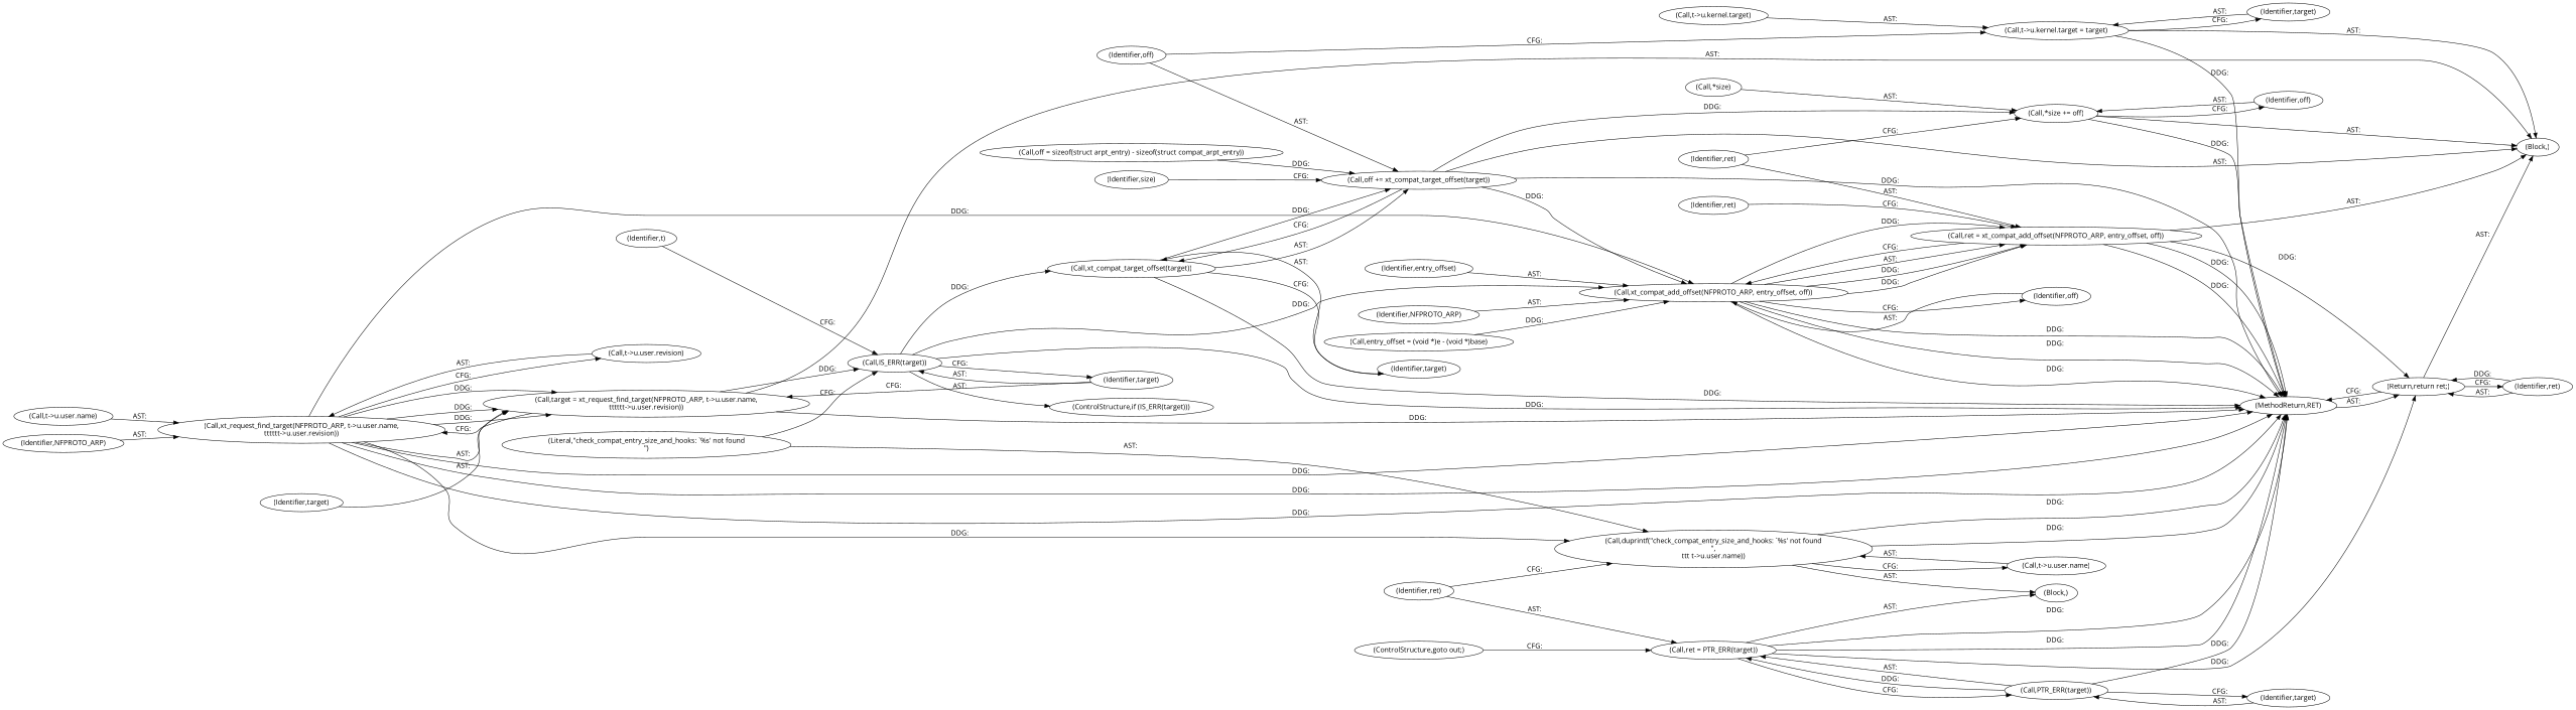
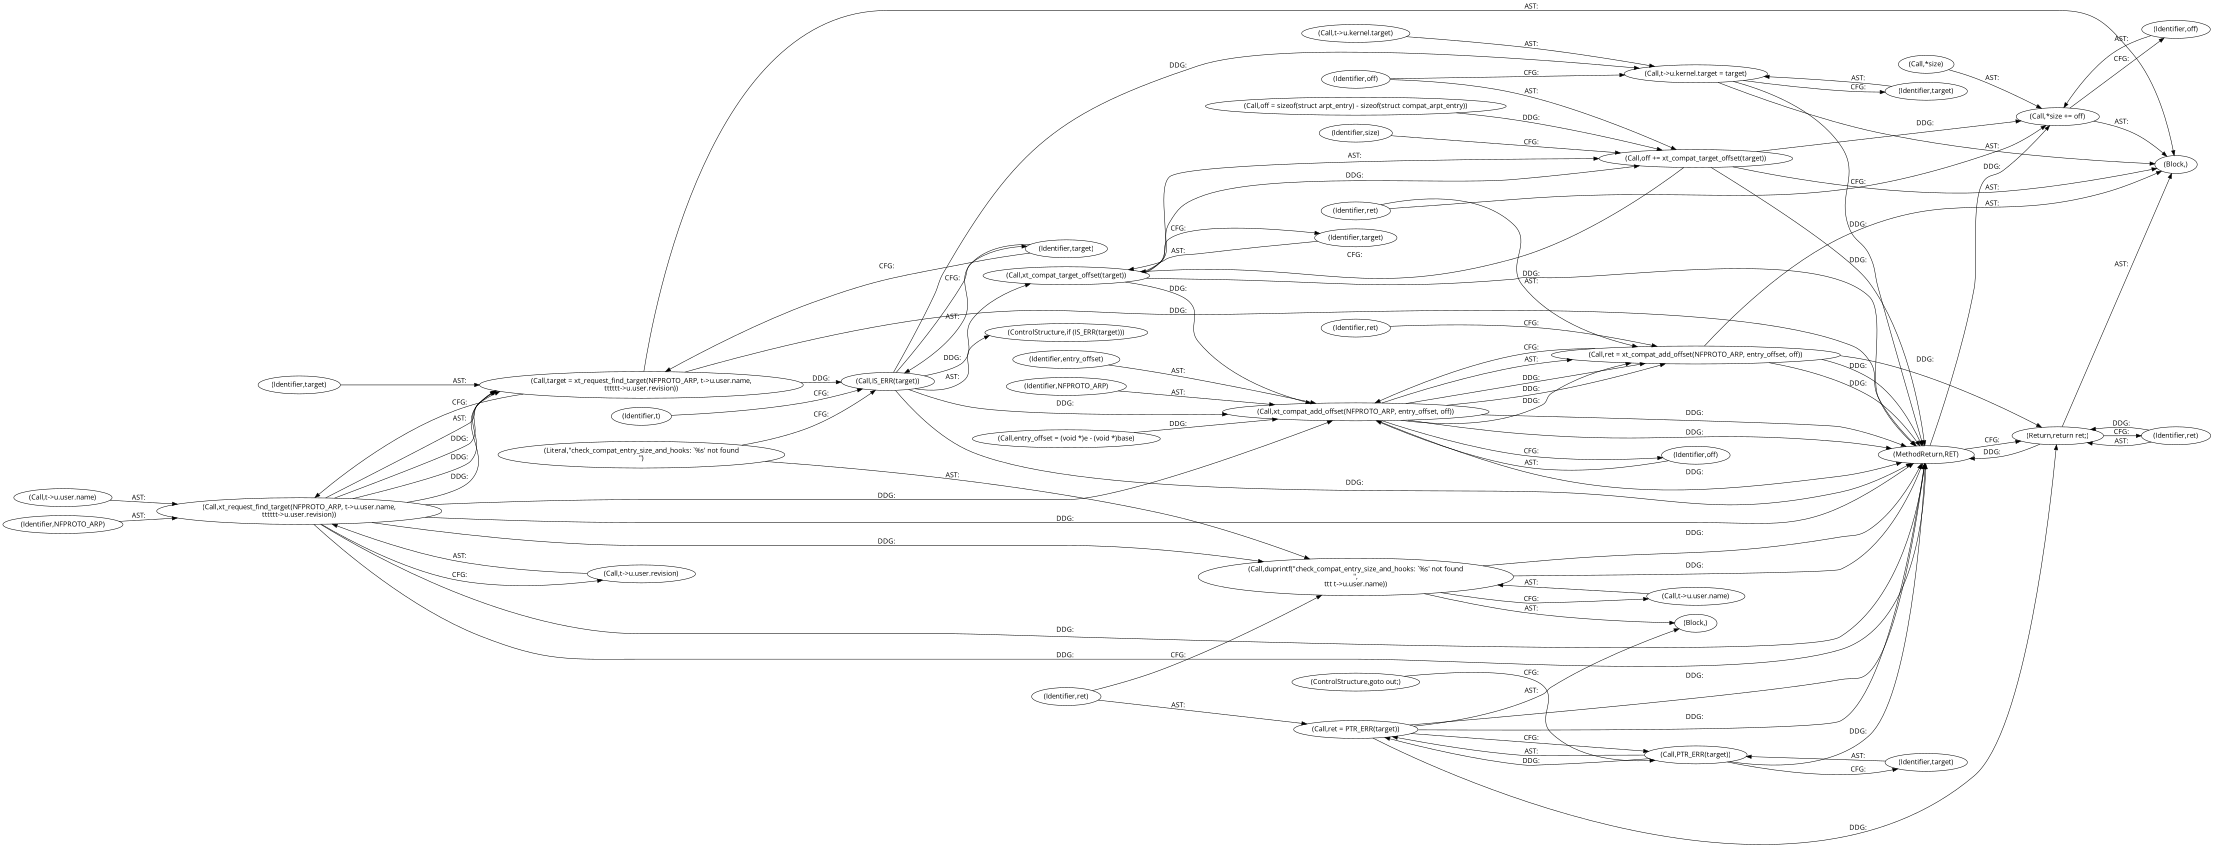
  digraph {
    fontname="Open Sans"
    rankdir=LR
    node [fontname="Open Sans"]
    edge [fontname="Open Sans"]
    n1 [label="(Call,xt_request_find_target(NFPROTO_ARP, t->u.user.name,\n\t\t\t\t\tt->u.user.revision))"]
    n2 [label="(Call,target = xt_request_find_target(NFPROTO_ARP, t->u.user.name,\n\t\t\t\t\tt->u.user.revision))"]
    n3 [label="(Call,xt_compat_add_offset(NFPROTO_ARP, entry_offset, off))"]
    n4 [label="(Call,duprintf(\"check_compat_entry_size_and_hooks: `%s' not found\n\",\n\t\t\t t->u.user.name))"]
    n5 [label="(Call,t->u.user.revision)"]
    n6 [label="(MethodReturn,RET)"]
    n7 [label="(Call,IS_ERR(target))"]
    n8 [label="(Block,)"]
    n9 [label="(Call,ret = xt_compat_add_offset(NFPROTO_ARP, entry_offset, off))"]
    n10 [label="(Identifier,off)"]
    n11 [label="(Block,)"]
    n12 [label="(Call,t->u.user.name)"]
    n13 [label="(Return,return ret;)"]
    n14 [label="(Call,t->u.kernel.target = target)"]
    n15 [label="(Call,xt_compat_target_offset(target))"]
    n16 [label="(ControlStructure,if (IS_ERR(target)))"]
    n17 [label="(Identifier,target)"]
    n18 [label="(Call,PTR_ERR(target))"]
    n19 [label="(Call,ret = PTR_ERR(target))"]
    n20 [label="(Identifier,target)"]
    n21 [label="(Identifier,target)"]
    n22 [label="(Call,off += xt_compat_target_offset(target))"]
    n23 [label="(Identifier,target)"]
    n24 [label="(Identifier,ret)"]
    n25 [label="(Call,*size += off)"]
    n26 [label="(Identifier,off)"]
    n27 [label="(Call,off = sizeof(struct arpt_entry) - sizeof(struct compat_arpt_entry))"]
    n28 [label="(Identifier,target)"]
    n29 [label="(Identifier,off)"]
    n30 [label="(Identifier,ret)"]
    n31 [label="(Identifier,ret)"]
    n32 [label="(Call,t->u.kernel.target)"]
    n33 [label="(Identifier,entry_offset)"]
    n34 [label="(Call,t->u.user.name)"]
    n35 [label="(Identifier,size)"]
    n36 [label="(Identifier,NFPROTO_ARP)"]
    n37 [label="(Identifier,t)"]
    n38 [label="(Identifier,NFPROTO_ARP)"]
    n39 [label="(ControlStructure,goto out;)"]
    n40 [label="(Call,entry_offset = (void *)e - (void *)base)"]
    n41 [label="(Call,*size)"]
    n42 [label="(Identifier,ret)"]
    n43 [label="(Literal,\"check_compat_entry_size_and_hooks: `%s' not found\n\")"]
    n1 -> n2 [label="AST: "]
    n1 -> n2 [label="DDG: "]
    n1 -> n2 [label="DDG: "]
    n1 -> n2 [label="DDG: "]
    n1 -> n3 [label="DDG: "]
    n1 -> n4 [label="DDG: "]
    n1 -> n5 [label="CFG: "]
    n1 -> n6 [label="DDG: "]
    n1 -> n6 [label="DDG: "]
    n1 -> n6 [label="DDG: "]
    n2 -> n1 [label="CFG: "]
    n2 -> n6 [label="DDG: "]
    n2 -> n7 [label="DDG: "]
    n2 -> n8 [label="AST: "]
    n3 -> n6 [label="DDG: "]
    n3 -> n6 [label="DDG: "]
    n3 -> n6 [label="DDG: "]
    n3 -> n9 [label="AST: "]
    n3 -> n9 [label="DDG: "]
    n3 -> n9 [label="DDG: "]
    n3 -> n9 [label="DDG: "]
    n3 -> n10 [label="CFG: "]
    n4 -> n6 [label="DDG: "]
    n4 -> n6 [label="DDG: "]
    n4 -> n11 [label="AST: "]
    n4 -> n12 [label="CFG: "]
    n5 -> n1 [label="AST: "]
-   n6 -> n13 [label="AST: "]
+   n6 -> n13 [label="CFG: "]
    n7 -> n3 [label="DDG: "]
    n7 -> n6 [label="DDG: "]
+   n7 -> n14 [label="DDG: "]
    n7 -> n15 [label="DDG: "]
    n7 -> n16 [label="AST: "]
    n7 -> n17 [label="CFG: "]
    n9 -> n3 [label="CFG: "]
    n9 -> n6 [label="DDG: "]
    n9 -> n6 [label="DDG: "]
    n9 -> n8 [label="AST: "]
    n9 -> n13 [label="DDG: "]
    n10 -> n3 [label="AST: "]
    n12 -> n4 [label="AST: "]
-   n13 -> n6 [label="CFG: "]
+   n13 -> n6 [label="DDG: "]
    n13 -> n8 [label="AST: "]
    n13 -> n24 [label="CFG: "]
    n14 -> n6 [label="DDG: "]
    n14 -> n8 [label="AST: "]
    n14 -> n21 [label="CFG: "]
    n15 -> n6 [label="DDG: "]
    n15 -> n22 [label="AST: "]
    n15 -> n22 [label="DDG: "]
    n15 -> n23 [label="CFG: "]
    n17 -> n2 [label="CFG: "]
    n17 -> n7 [label="AST: "]
    n18 -> n6 [label="DDG: "]
    n18 -> n19 [label="AST: "]
    n18 -> n19 [label="DDG: "]
    n18 -> n20 [label="CFG: "]
    n19 -> n6 [label="DDG: "]
    n19 -> n6 [label="DDG: "]
    n19 -> n11 [label="AST: "]
    n19 -> n13 [label="DDG: "]
    n19 -> n18 [label="CFG: "]
    n20 -> n18 [label="AST: "]
    n21 -> n14 [label="AST: "]
-   n22 -> n3 [label="DDG: "]
+   n15 -> n3 [label="DDG: "]
    n22 -> n6 [label="DDG: "]
    n22 -> n8 [label="AST: "]
    n22 -> n15 [label="CFG: "]
    n22 -> n25 [label="DDG: "]
    n23 -> n15 [label="AST: "]
    n24 -> n13 [label="AST: "]
    n24 -> n13 [label="DDG: "]
-   n25 -> n6 [label="DDG: "]
+   n6 -> n25 [label="DDG: "]
    n25 -> n8 [label="AST: "]
    n25 -> n26 [label="CFG: "]
    n26 -> n25 [label="AST: "]
    n27 -> n22 [label="DDG: "]
    n28 -> n2 [label="AST: "]
    n29 -> n14 [label="CFG: "]
    n29 -> n22 [label="AST: "]
    n30 -> n9 [label="CFG: "]
    n31 -> n9 [label="AST: "]
    n31 -> n25 [label="CFG: "]
    n32 -> n14 [label="AST: "]
    n33 -> n3 [label="AST: "]
    n34 -> n1 [label="AST: "]
    n35 -> n22 [label="CFG: "]
    n36 -> n3 [label="AST: "]
    n37 -> n7 [label="CFG: "]
    n38 -> n1 [label="AST: "]
-   n39 -> n19 [label="CFG: "]
+   n39 -> n18 [label="CFG: "]
    n40 -> n3 [label="DDG: "]
    n41 -> n25 [label="AST: "]
    n42 -> n4 [label="CFG: "]
    n42 -> n19 [label="AST: "]
    n43 -> n4 [label="AST: "]
    n43 -> n7 [label="CFG: "]
  }
